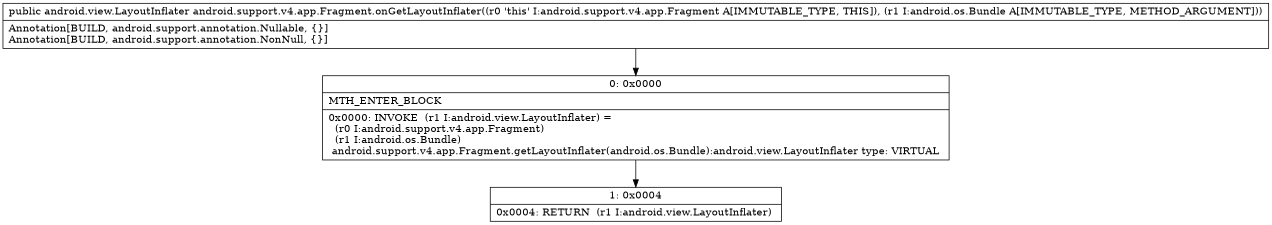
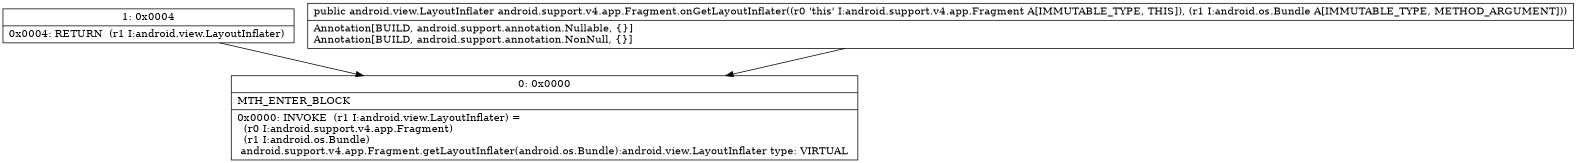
  digraph {
    node [shape=record]
    n1 [label="{0\:\ 0x0000|MTH_ENTER_BLOCK\l|0x0000: INVOKE  (r1 I:android.view.LayoutInflater) = \l  (r0 I:android.support.v4.app.Fragment)\l  (r1 I:android.os.Bundle)\l android.support.v4.app.Fragment.getLayoutInflater(android.os.Bundle):android.view.LayoutInflater type: VIRTUAL \l}"]
    n2 [label="{1\:\ 0x0004|0x0004: RETURN  (r1 I:android.view.LayoutInflater) \l}"]
    n3 [label="{public android.view.LayoutInflater android.support.v4.app.Fragment.onGetLayoutInflater((r0 'this' I:android.support.v4.app.Fragment A[IMMUTABLE_TYPE, THIS]), (r1 I:android.os.Bundle A[IMMUTABLE_TYPE, METHOD_ARGUMENT]))  | Annotation[BUILD, android.support.annotation.Nullable, \{\}]\lAnnotation[BUILD, android.support.annotation.NonNull, \{\}]\l}"]
-   n1 -> n2
+   n2 -> n1
    n3 -> n1
  }
